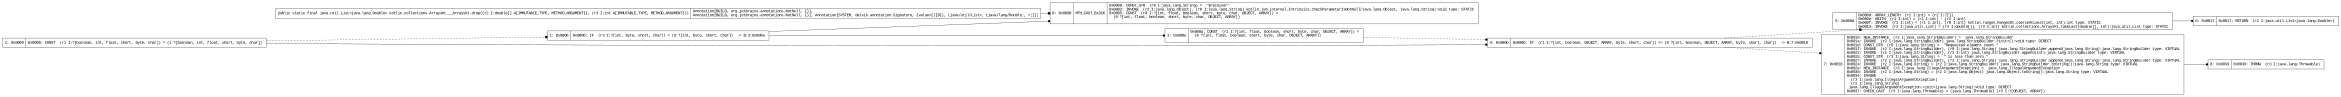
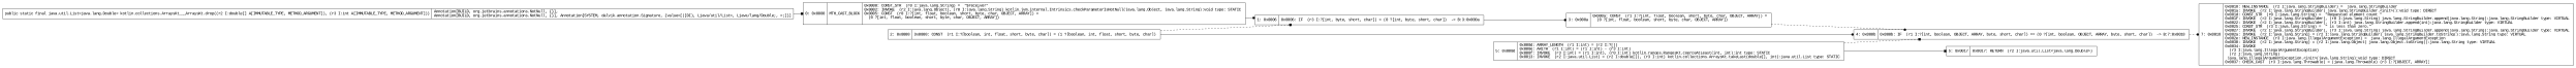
  digraph {
    fontname="Liberation Mono"
    rankdir=LR
    node [fontname="Liberation Mono" shape=record]
    edge [arrowhead=dot fontname="Liberation Mono"]
    n1 [label="{0\:\ 0x0000|MTH_CAST_BLOCK\l|0x0000: CONST_STR  (r0 I:java.lang.String) =  \"$receiver\" \l0x0002: INVOKE  (r2 I:java.lang.Object), (r0 I:java.lang.String) kotlin.jvm.internal.Intrinsics.checkParameterIsNotNull(java.lang.Object, java.lang.String):void type: STATIC \l0x0005: CONST  (r0 I:?[int, float, boolean, short, byte, char, OBJECT, ARRAY]) = \l  (0 ?[int, float, boolean, short, byte, char, OBJECT, ARRAY])\l \l}"]
    n2 [label="{1\:\ 0x0006|0x0006: IF  (r3 I:?[int, byte, short, char]) \< (0 ?[int, byte, short, char])  \-\> B:3:0x000a \l}"]
    n3 [label="{3\:\ 0x000a|0x000a: CONST  (r1 I:?[int, float, boolean, short, byte, char, OBJECT, ARRAY]) = \l  (0 ?[int, float, boolean, short, byte, char, OBJECT, ARRAY])\l \l}"]
    n4 [label="{2\:\ 0x0008|0x0008: CONST  (r1 I:?[boolean, int, float, short, byte, char]) = (1 ?[boolean, int, float, short, byte, char]) \l}"]
    n5 [label="{4\:\ 0x000b|0x000b: IF  (r1 I:?[int, boolean, OBJECT, ARRAY, byte, short, char]) == (0 ?[int, boolean, OBJECT, ARRAY, byte, short, char])  \-\> B:7:0x0018 \l}"]
    n6 [label="{5\:\ 0x000d|0x000d: ARRAY_LENGTH  (r1 I:int) = (r2 I:?[]) \l0x000e: ARITH  (r1 I:int) = (r1 I:int) \- (r3 I:int) \l0x000f: INVOKE  (r3 I:int) = (r1 I:int), (r0 I:int) kotlin.ranges.RangesKt.coerceAtLeast(int, int):int type: STATIC \l0x0013: INVOKE  (r2 I:java.util.List) = (r2 I:double[]), (r3 I:int) kotlin.collections.ArraysKt.takeLast(double[], int):java.util.List type: STATIC \l}"]
    n7 [label="{7\:\ 0x0018|0x0018: NEW_INSTANCE  (r2 I:java.lang.StringBuilder) =  java.lang.StringBuilder \l0x001a: INVOKE  (r2 I:java.lang.StringBuilder) java.lang.StringBuilder.\<init\>():void type: DIRECT \l0x001d: CONST_STR  (r0 I:java.lang.String) =  \"Requested element count \" \l0x001f: INVOKE  (r2 I:java.lang.StringBuilder), (r0 I:java.lang.String) java.lang.StringBuilder.append(java.lang.String):java.lang.StringBuilder type: VIRTUAL \l0x0022: INVOKE  (r2 I:java.lang.StringBuilder), (r3 I:int) java.lang.StringBuilder.append(int):java.lang.StringBuilder type: VIRTUAL \l0x0025: CONST_STR  (r3 I:java.lang.String) =  \" is less than zero.\" \l0x0027: INVOKE  (r2 I:java.lang.StringBuilder), (r3 I:java.lang.String) java.lang.StringBuilder.append(java.lang.String):java.lang.StringBuilder type: VIRTUAL \l0x002a: INVOKE  (r2 I:java.lang.String) = (r2 I:java.lang.StringBuilder) java.lang.StringBuilder.toString():java.lang.String type: VIRTUAL \l0x002e: NEW_INSTANCE  (r3 I:java.lang.IllegalArgumentException) =  java.lang.IllegalArgumentException \l0x0030: INVOKE  (r2 I:java.lang.String) = (r2 I:java.lang.Object) java.lang.Object.toString():java.lang.String type: VIRTUAL \l0x0034: INVOKE  \l  (r3 I:java.lang.IllegalArgumentException)\l  (r2 I:java.lang.String)\l java.lang.IllegalArgumentException.\<init\>(java.lang.String):void type: DIRECT \l0x0037: CHECK_CAST  (r3 I:java.lang.Throwable) = (java.lang.Throwable) (r3 I:?[OBJECT, ARRAY]) \l}"]
    n8 [label="{6\:\ 0x0017|0x0017: RETURN  (r2 I:java.util.List\<java.lang.Double\>) \l}"]
-   n9 [label="{8\:\ 0x0039|0x0039: THROW  (r3 I:java.lang.Throwable) \l}"]
    n10 [label="{public static final java.util.List\<java.lang.Double\> kotlin.collections.ArraysKt___ArraysKt.drop((r2 I:double[] A[IMMUTABLE_TYPE, METHOD_ARGUMENT]), (r3 I:int A[IMMUTABLE_TYPE, METHOD_ARGUMENT]))  | Annotation[BUILD, org.jetbrains.annotations.NotNull, \{\}], \lAnnotation[BUILD, org.jetbrains.annotations.NotNull, \{\}], Annotation[SYSTEM, dalvik.annotation.Signature, \{value=[([DI), Ljava\/util\/List\<, Ljava\/lang\/Double;, \>;]\}]\l}"]
-   n2 -> n1
+   n1 -> n2
    n2 -> n3
    n3 -> n5 [style=dashed]
    n4 -> n2 [arrowhead=box style=dashed]
    n4 -> n5
-   n5 -> n6 [arrowhead=box style=dashed]
+   n6 -> n5 [arrowhead=box style=dashed]
    n5 -> n7 [style=dashed]
-   n6 -> n8
-   n7 -> n9
+   n6 -> n8 [arrowhead=box]
    n10 -> n1 [arrowhead=box]
  }
